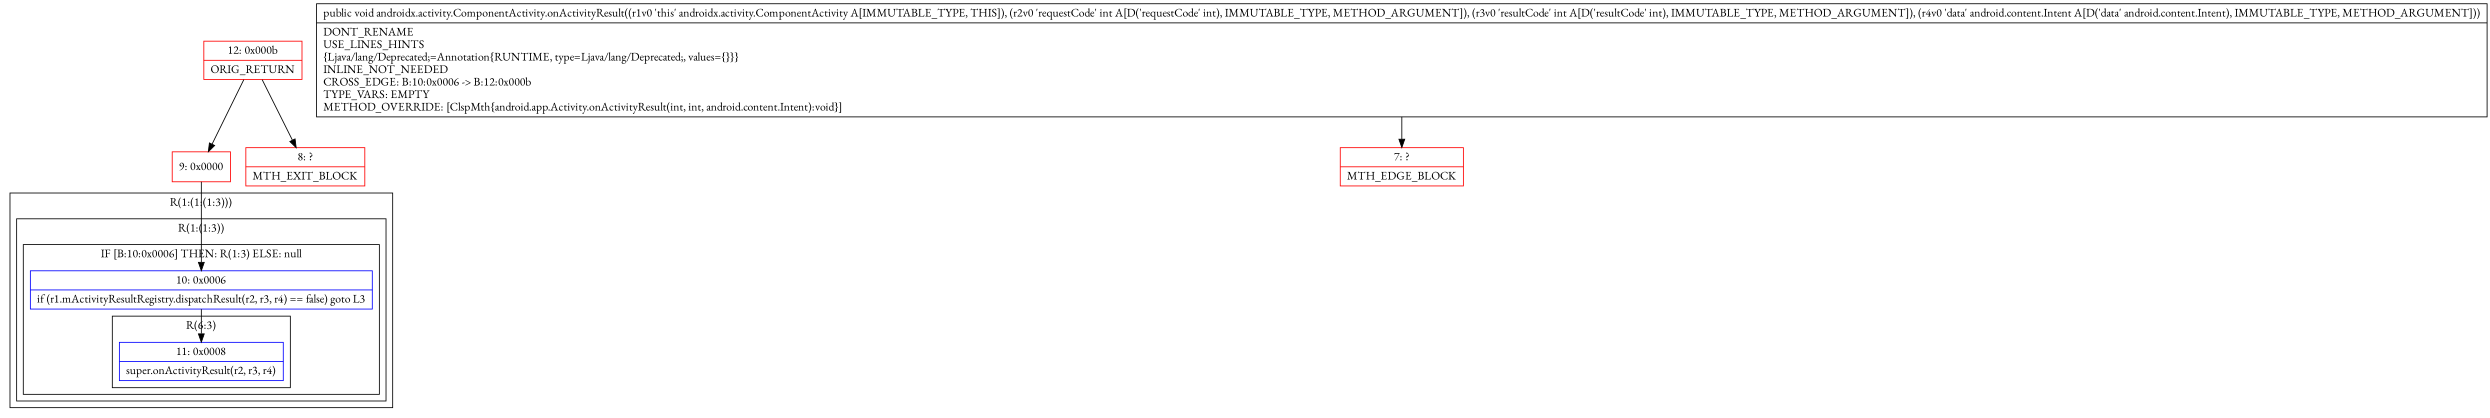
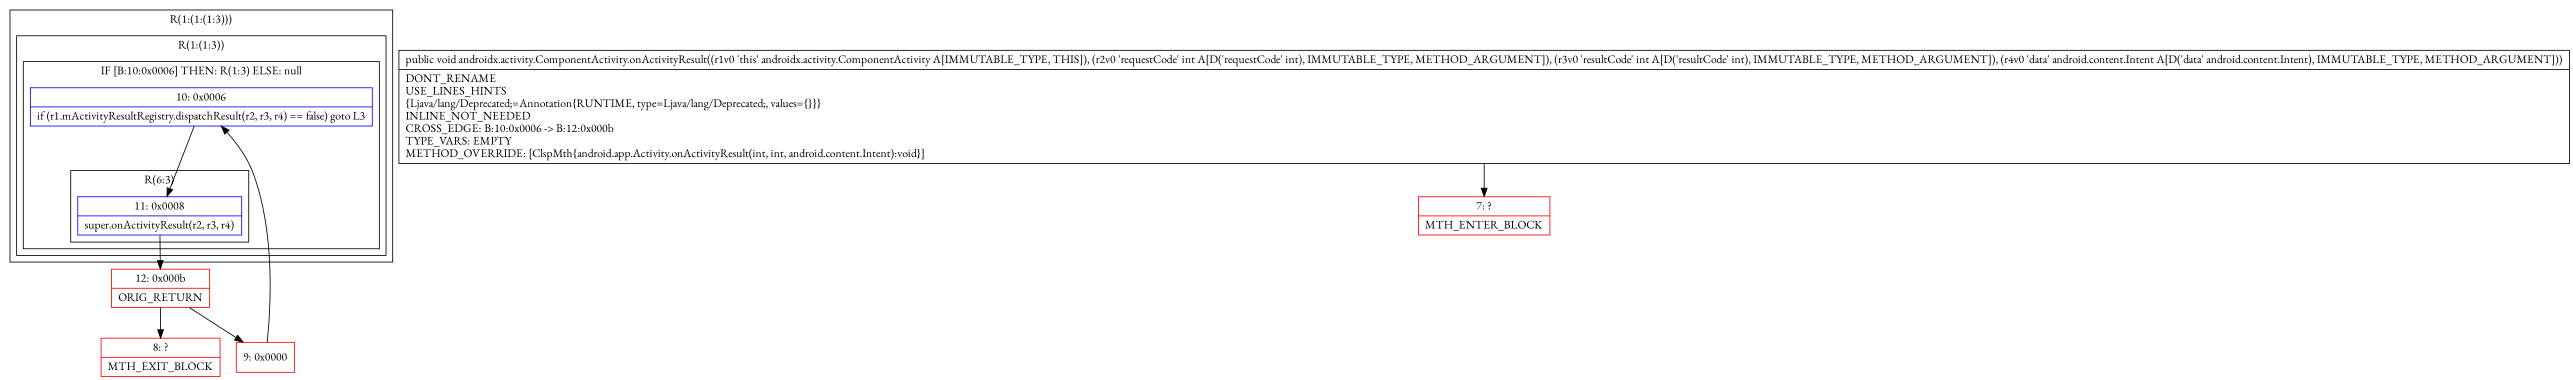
  digraph {
    fontname="EB Garamond"
    node [color=red fontname="EB Garamond" shape=record]
    edge [fontname="EB Garamond"]
    n1 [color=blue label="{11\:\ 0x0008|super.onActivityResult(r2, r3, r4)\l}"]
    n2 [color=blue label="{10\:\ 0x0006|if (r1.mActivityResultRegistry.dispatchResult(r2, r3, r4) == false) goto L3\l}"]
    n3 [label="{12\:\ 0x000b|ORIG_RETURN\l}"]
    n4 [label="{9\:\ 0x0000}"]
    n5 [label="{8\:\ ?|MTH_EXIT_BLOCK\l}"]
-   n6 [label="{7\:\ ?|MTH_EDGE_BLOCK\l}"]
+   n6 [label="{7\:\ ?|MTH_ENTER_BLOCK\l}"]
    n7 [label="{public void androidx.activity.ComponentActivity.onActivityResult((r1v0 'this' androidx.activity.ComponentActivity A[IMMUTABLE_TYPE, THIS]), (r2v0 'requestCode' int A[D('requestCode' int), IMMUTABLE_TYPE, METHOD_ARGUMENT]), (r3v0 'resultCode' int A[D('resultCode' int), IMMUTABLE_TYPE, METHOD_ARGUMENT]), (r4v0 'data' android.content.Intent A[D('data' android.content.Intent), IMMUTABLE_TYPE, METHOD_ARGUMENT]))  | DONT_RENAME\lUSE_LINES_HINTS\l\{Ljava\/lang\/Deprecated;=Annotation\{RUNTIME, type=Ljava\/lang\/Deprecated;, values=\{\}\}\}\lINLINE_NOT_NEEDED\lCROSS_EDGE: B:10:0x0006 \-\> B:12:0x000b\lTYPE_VARS: EMPTY\lMETHOD_OVERRIDE: [ClspMth\{android.app.Activity.onActivityResult(int, int, android.content.Intent):void\}]\l}" color=""]
    subgraph cluster_1 {
      label="R(1:(1:(1:3)))"
      subgraph cluster_2 {
        label="R(1:(1:3))"
        subgraph cluster_3 {
          label="IF [B:10:0x0006] THEN: R(1:3) ELSE: null"
          n2
          subgraph cluster_4 {
            label="R(6:3)"
            n1
          }
        }
      }
    }
+   n1 -> n3
    n2 -> n1
    n3 -> n4
    n3 -> n5
    n4 -> n2
    n7 -> n6
  }
